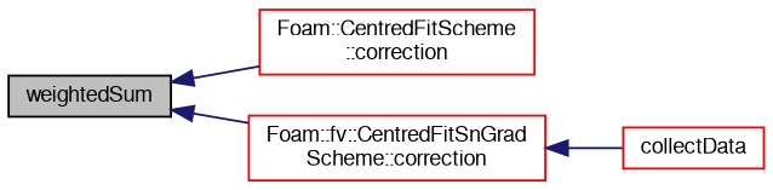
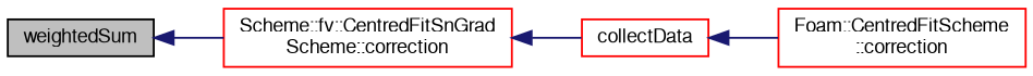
  digraph {
    rankdir=LR
    node [color=red fontname=FreeSans fontsize=10 shape=record]
    edge [color=midnightblue dir=back fontname=FreeSans fontsize=10 labelfontname=FreeSans labelfontsize=10 style=solid]
    n1 [color=black fillcolor=grey75 fontcolor=black height=0.2 label=weightedSum style=filled width=0.4]
    n2 [height=0.2 label="Foam::CentredFitScheme\l::correction" width=0.4]
-   n3 [height=0.2 label="Foam::fv::CentredFitSnGrad\lScheme::correction" width=0.4]
+   n3 [height=0.2 label="Scheme::fv::CentredFitSnGrad\lScheme::correction" width=0.4]
    n4 [height=0.2 label=collectData width=0.4]
-   n1 -> n2
+   n4 -> n2
    n1 -> n3
    n3 -> n4
  }
